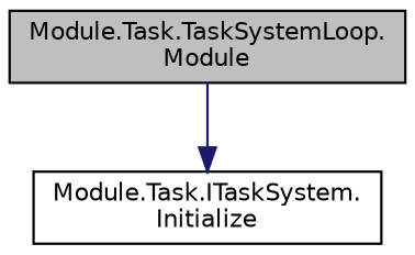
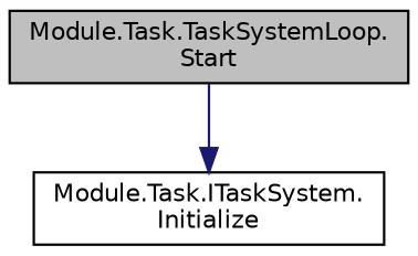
  digraph {
    rankdir=TB
    node [color=black fontname=Helvetica fontsize=10 shape=record style=filled]
-   n1 [fillcolor=grey75 fontcolor=black height=0.2 label="Module.Task.TaskSystemLoop.\lModule" width=0.4]
+   n1 [fillcolor=grey75 fontcolor=black height=0.2 label="Module.Task.TaskSystemLoop.\lStart" width=0.4]
    n2 [fillcolor=white height=0.2 label="Module.Task.ITaskSystem.\lInitialize" width=0.4]
    n1 -> n2 [color=midnightblue fontname=Helvetica fontsize=10 labelfontname=Helvetica labelfontsize=10 style=solid]
  }
